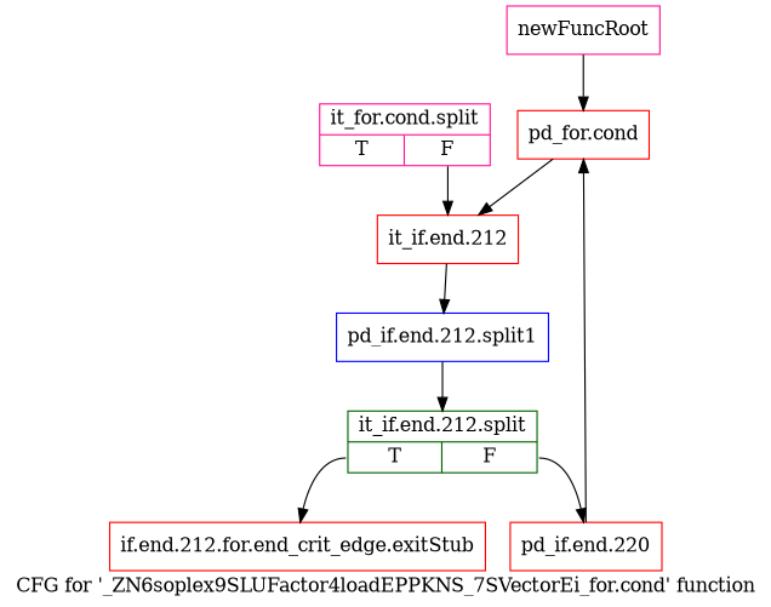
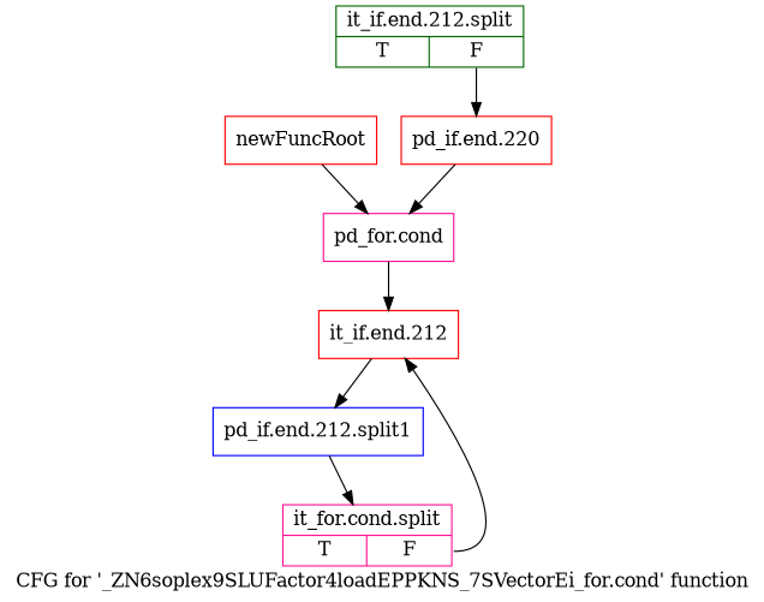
  digraph {
    label="CFG for '_ZN6soplex9SLUFactor4loadEPPKNS_7SVectorEi_for.cond' function"
    node [color=deeppink shape=record]
-   n1 [label="{newFuncRoot}"]
-   n2 [color=red label="{pd_for.cond}"]
+   n1 [color=red label="{newFuncRoot}"]
+   n2 [label="{pd_for.cond}"]
    n3 [color=red label="{it_if.end.212}"]
    n4 [label="{it_for.cond.split|{<s0>T|<s1>F}}"]
-   n5 [color=red label="{if.end.212.for.end_crit_edge.exitStub}"]
    n6 [color=blue label="{pd_if.end.212.split1}"]
    n7 [color=darkgreen label="{it_if.end.212.split|{<s0>T|<s1>F}}"]
    n8 [color=red label="{pd_if.end.220}"]
    n1 -> n2
    n2 -> n3
    n3 -> n6
    n4 -> n3 [tailport=s1]
-   n6 -> n7
-   n7 -> n5 [tailport=s0]
+   n6 -> n4
    n7 -> n8 [tailport=s1]
    n8 -> n2
  }
